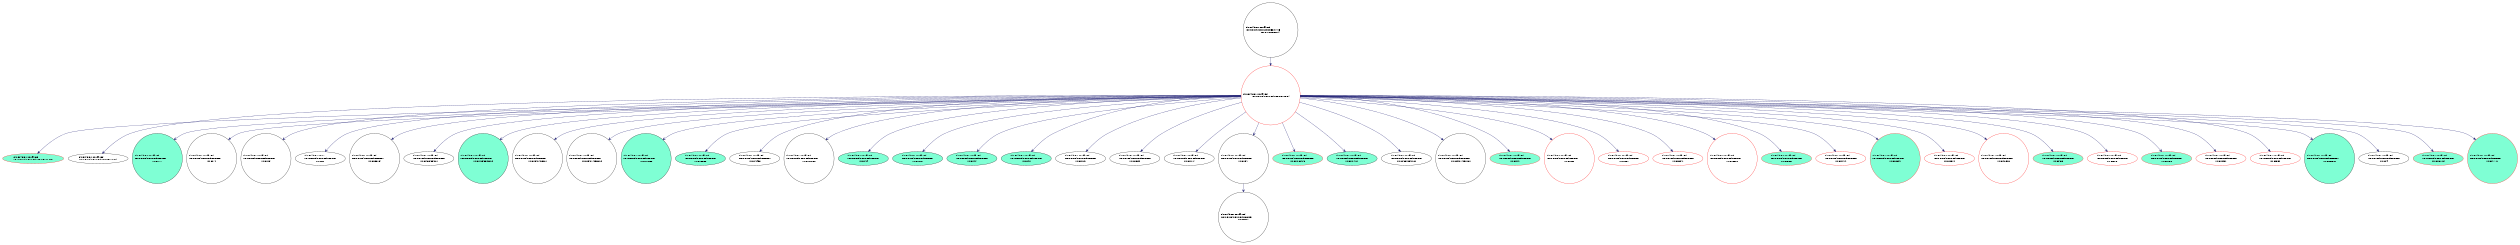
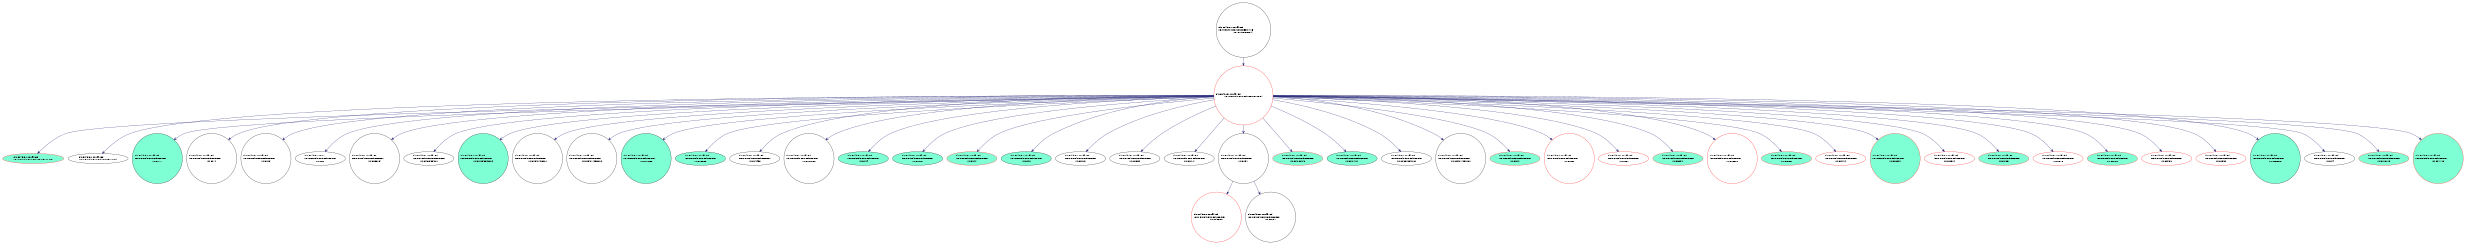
  digraph {
    rankdir=TB
    node [color=black fillcolor=white fontname=Helvetica fontsize=10 shape=ellipse style=filled]
    edge [arrowhead=normal color=midnightblue fontname=Helvetica fontsize=10 labelfontname=Helvetica labelfontsize=10 style=solid]
    n1 [fontcolor=black height=0.2 label="cimg_library_suffixed\l::CImg::_functor4d_streamline\l_expr::operator()" shape=circle width=0.4]
    n2 [color=red height=0.2 label="cimg_library_suffixed\l::CImg::_cimg_math_parser::eval" shape=circle width=0.4]
    n3 [color=red fillcolor=aquamarine height=0.2 label="cimg_library_suffixed\l::CImg::_cimg_math_parser::mp_g" width=0.4]
    n4 [height=0.2 label="cimg_library_suffixed\l::CImg::_cimg_math_parser::mp_i" width=0.4]
    n5 [fillcolor=aquamarine height=0.2 label="cimg_library_suffixed\l::CImg::_cimg_math_parser\l::mp_xw" shape=circle width=0.4]
    n6 [height=0.2 label="cimg_library_suffixed\l::CImg::_cimg_math_parser\l::mp_yh" shape=circle width=0.4]
    n7 [height=0.2 label="cimg_library_suffixed\l::CImg::_cimg_math_parser\l::mp_zd" shape=circle width=0.4]
    n8 [height=0.2 label="cimg_library_pow\l::CImg::_cimg_math_parser\l::mp_cs" width=0.4]
    n9 [height=0.2 label="cimg_library_suffixed\l::CImg::_cimg_math_parser\l::mp_equal" shape=circle width=0.4]
    n10 [height=0.2 label="cimg_library_suffixed\l::CImg::_cimg_math_parser\l::mp_logical_or" width=0.4]
    n11 [fillcolor=aquamarine height=0.2 label="cimg_library_suffixed\l::CImg::_cimg_math_parser\l::mp_logical_and" shape=circle width=0.4]
    n12 [height=0.2 label="cimg_library_suffixed\l::CImg::_cimg_math_parser\l::mp_bitwise_or" shape=circle width=0.4]
    n13 [height=0.2 label="cimg_library_suffixed\l::CImg::_cimg_math_parser\l::mp_bitwise_and" shape=circle width=0.4]
    n14 [fillcolor=aquamarine height=0.2 label="cimg_library_suffixed\l::CImg::_cimg_math_parser\l::mp_noteq" shape=circle width=0.4]
    n15 [fillcolor=aquamarine height=0.2 label="cimg_library_suffixed\l::CImg::_cimg_math_parser\l::mp_eqeq" width=0.4]
    n16 [height=0.2 label="cimg_library_suffixed\l::CImg::_cimg_math_parser\l::mp_infeq" width=0.4]
    n17 [height=0.2 label="cimg_library_suffixed\l::CImg::_cimg_math_parser\l::mp_supeq" shape=circle width=0.4]
    n18 [fillcolor=aquamarine height=0.2 label="cimg_library_suffixed\l::CImg::_cimg_math_parser\l::mp_inf" width=0.4]
    n19 [fillcolor=aquamarine height=0.2 label="cimg_library_suffixed\l::CImg::_cimg_math_parser\l::mp_sup" width=0.4]
-   n20 [fillcolor=aquamarine height=0.2 label="cimg_library_suffixed\l::CImg::_cimg_math_parser\l::mp_lsl" width=0.4]
+   n20 [color=red fillcolor=aquamarine height=0.2 label="cimg_library_suffixed\l::CImg::_cimg_math_parser\l::mp_lsl" width=0.4]
    n21 [fillcolor=aquamarine height=0.2 label="cimg_library_suffixed\l::CImg::_cimg_math_parser\l::mp_lsr" width=0.4]
    n22 [height=0.2 label="cimg_library_suffixed\l::CImg::_cimg_math_parser\l::mp_sub" width=0.4]
    n23 [height=0.2 label="cimg_library_suffixed\l::CImg::_cimg_math_parser\l::mp_add" width=0.4]
    n24 [height=0.2 label="cimg_library_suffixed\l::CImg::_cimg_math_parser\l::mp_mul" width=0.4]
    n25 [height=0.2 label="cimg_library_suffixed\l::CImg::_cimg_math_parser\l::mp_div" shape=circle width=0.4]
    n26 [color=red fillcolor=aquamarine height=0.2 label="cimg_library_suffixed\l::CImg::_cimg_math_parser\l::mp_modulo" width=0.4]
    n27 [fillcolor=aquamarine height=0.2 label="cimg_library_suffixed\l::CImg::_cimg_math_parser\l::mp_minus" width=0.4]
    n28 [height=0.2 label="cimg_library_suffixed\l::CImg::_cimg_math_parser\l::mp_logical_not" width=0.4]
    n29 [height=0.2 label="cimg_library_suffixed\l::CImg::_cimg_math_parser\l::mp_bitwise_not" shape=circle width=0.4]
    n30 [color=red fillcolor=aquamarine height=0.2 label="cimg_library_suffixed\l::CImg::_cimg_math_parser\l::mp_sin" width=0.4]
    n31 [color=red height=0.2 label="cimg_library_suffixed\l::CImg::_cimg_math_parser\l::mp_cos" shape=circle width=0.4]
    n32 [color=red height=0.2 label="cimg_library_suffixed\l::CImg::_cimg_math_parser\l::mp_tan" width=0.4]
-   n33 [color=red height=0.2 label="cimg_library_suffixed\l::CImg::_cimg_math_parser\l::mp_asin" width=0.4]
+   n33 [color=red fillcolor=aquamarine height=0.2 label="cimg_library_suffixed\l::CImg::_cimg_math_parser\l::mp_asin" width=0.4]
    n34 [color=red height=0.2 label="cimg_library_suffixed\l::CImg::_cimg_math_parser\l::mp_acos" shape=circle width=0.4]
    n35 [color=red fillcolor=aquamarine height=0.2 label="cimg_library_suffixed\l::CImg::_cimg_math_parser\l::mp_atan" width=0.4]
    n36 [color=red height=0.2 label="cimg_library_suffixed\l::CImg::_cimg_math_parser\l::mp_sinh" width=0.4]
    n37 [color=red fillcolor=aquamarine height=0.2 label="cimg_library_suffixed\l::CImg::_cimg_math_parser\l::mp_cosh" shape=circle width=0.4]
    n38 [color=red height=0.2 label="cimg_library_suffixed\l::CImg::_cimg_math_parser\l::mp_tanh" width=0.4]
    n39 [color=red height=0.2 label="cimg_library_suffixed\l::CImg::_cimg_math_parser\l::mp_log10" shape=circle width=0.4]
    n40 [color=red fillcolor=aquamarine height=0.2 label="cimg_library_suffixed\l::CImg::_cimg_math_parser\l::mp_log" width=0.4]
    n41 [color=red height=0.2 label="cimg_library_suffixed\l::CImg::_cimg_math_parser\l::mp_exp" width=0.4]
    n42 [color=red fillcolor=aquamarine height=0.2 label="cimg_library_suffixed\l::CImg::_cimg_math_parser\l::mp_sqrt" width=0.4]
    n43 [color=red height=0.2 label="cimg_library_suffixed\l::CImg::_cimg_math_parser\l::mp_sign" width=0.4]
    n44 [color=red height=0.2 label="cimg_library_suffixed\l::CImg::_cimg_math_parser\l::mp_abs" width=0.4]
    n45 [fillcolor=aquamarine height=0.2 label="cimg_library_suffixed\l::CImg::_cimg_math_parser\l::mp_atan2" shape=circle width=0.4]
    n46 [height=0.2 label="cimg_library_suffixed\l::CImg::_cimg_math_parser\l::mp_if" width=0.4]
    n47 [color=red fillcolor=aquamarine height=0.2 label="cimg_library_suffixed\l::CImg::_cimg_math_parser\l::mp_round" width=0.4]
    n48 [color=red fillcolor=aquamarine height=0.2 label="cimg_library_suffixed\l::CImg::_cimg_math_parser\l::mp_ixyzc" shape=circle width=0.4]
    n49 [height=0.2 label="cimg_library_suffixed\l::CImg::_cimg_math_parser\l::mp_pow" shape=circle width=0.4]
    n1 -> n2
    n2 -> n3
    n2 -> n4 [arrowhead=vee]
    n2 -> n5 [arrowhead=vee]
    n2 -> n6
    n2 -> n7 [arrowhead=vee]
    n2 -> n8 [arrowhead=vee]
    n2 -> n9
    n2 -> n10
    n2 -> n11 [arrowhead=vee]
    n2 -> n12
    n2 -> n13 [arrowhead=vee]
    n2 -> n14 [arrowhead=vee]
    n2 -> n15
    n2 -> n16 [arrowhead=vee]
    n2 -> n17 [arrowhead=vee]
    n2 -> n18
    n2 -> n19 [arrowhead=vee]
    n2 -> n20 [arrowhead=vee]
    n2 -> n21 [arrowhead=vee]
    n2 -> n22
    n2 -> n23
    n2 -> n24
    n2 -> n25 [arrowhead=vee]
    n2 -> n26 [arrowhead=vee]
    n2 -> n27 [arrowhead=vee]
    n2 -> n28
    n2 -> n29
    n2 -> n30
    n2 -> n31
    n2 -> n32 [arrowhead=vee]
    n2 -> n33
    n2 -> n34
    n2 -> n35
    n2 -> n36
    n2 -> n37
    n2 -> n38
-   n2 -> n39
+   n25 -> n39
    n2 -> n40
    n2 -> n41 [arrowhead=vee]
    n2 -> n42 [arrowhead=vee]
    n2 -> n43
    n2 -> n44
    n2 -> n45 [arrowhead=vee]
    n2 -> n46
    n2 -> n47 [arrowhead=vee]
    n2 -> n48
    n25 -> n49 [arrowhead=vee]
  }
